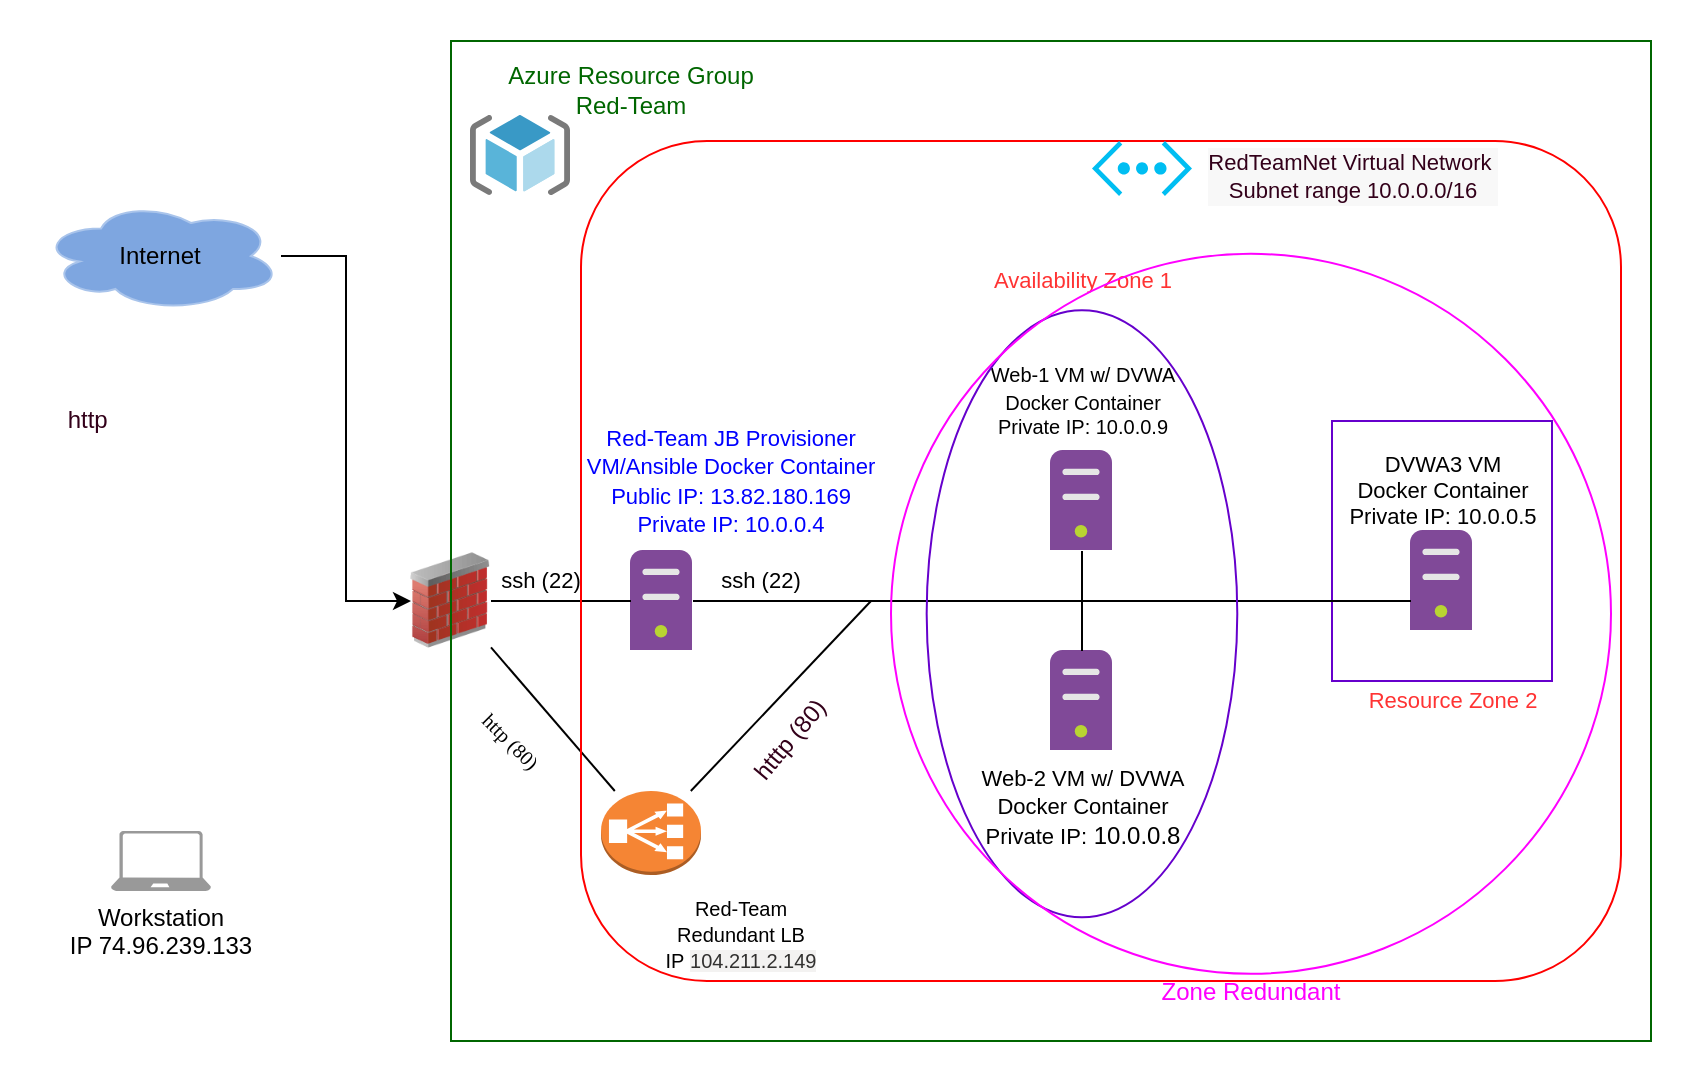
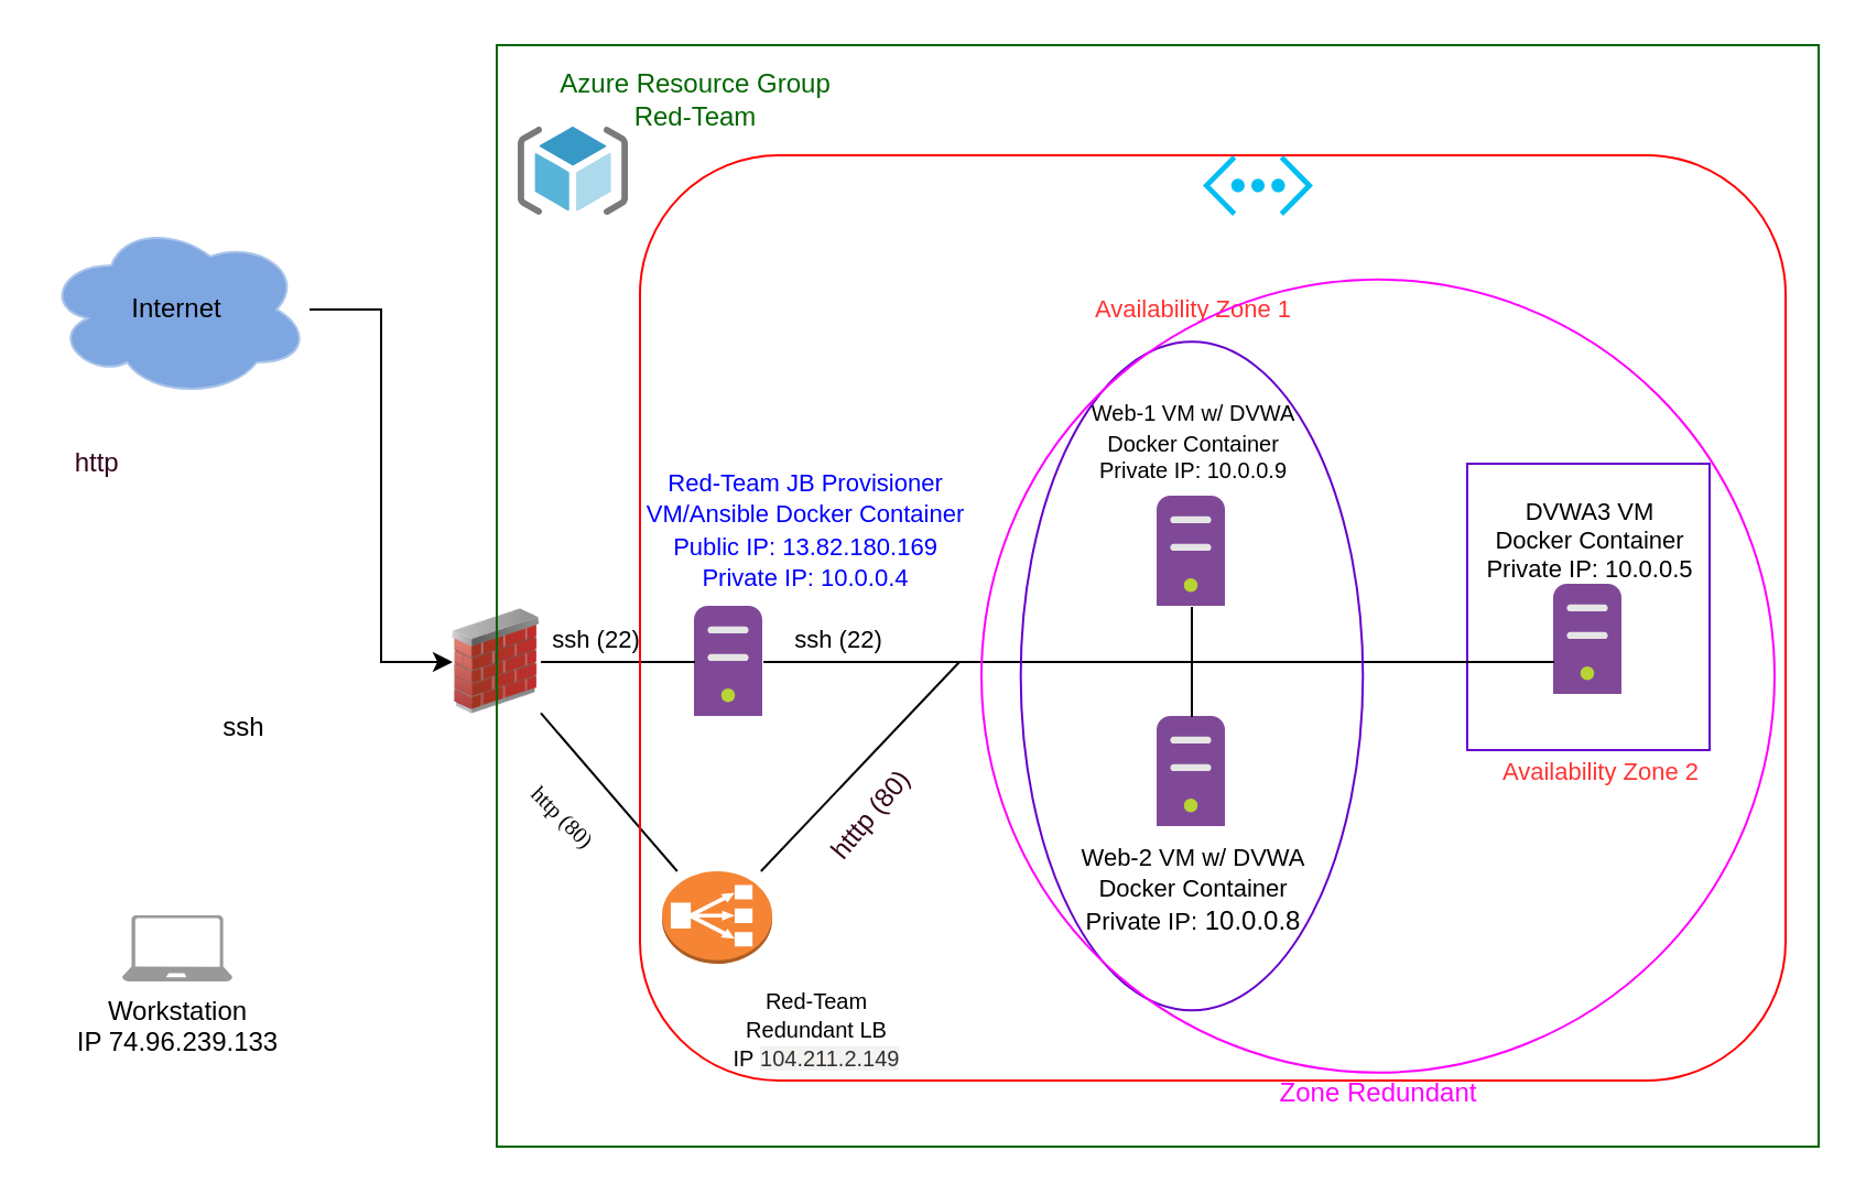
  <mxCell id="0" />
  <mxCell id="1" parent="0" />
  <mxCell id="2" value="Workstation&lt;br&gt;IP 74.96.239.133" style="sketch=0;aspect=fixed;pointerEvents=1;shadow=0;dashed=0;html=1;strokeColor=none;labelPosition=center;verticalLabelPosition=bottom;verticalAlign=top;align=center;fillColor=#999999;shape=mxgraph.azure.laptop" parent="1" vertex="1"><mxGeometry x="55" y="415" width="50" height="30" as="geometry" /></mxCell>
  <mxCell id="3" style="edgeStyle=orthogonalEdgeStyle;rounded=0;orthogonalLoop=1;jettySize=auto;html=1;entryX=0;entryY=0.5;entryDx=0;entryDy=0;fontSize=12;" parent="1" source="4" target="7" edge="1"><mxGeometry relative="1" as="geometry" /></mxCell>
- <mxCell id="4" value="Internet" style="ellipse;shape=cloud;whiteSpace=wrap;html=1;strokeColor=#A9C4EB;fillColor=#7EA6E0;" parent="1" vertex="1"><mxGeometry x="20" y="100" width="120" height="55" as="geometry" /></mxCell>
+ <mxCell id="4" value="Internet" style="ellipse;shape=cloud;whiteSpace=wrap;html=1;strokeColor=#A9C4EB;fillColor=#7EA6E0;" parent="1" vertex="1"><mxGeometry x="20" y="100" width="120" height="80" as="geometry" /></mxCell>
  <mxCell id="5" value="" style="sketch=0;aspect=fixed;html=1;points=[];align=center;image;fontSize=12;image=img/lib/mscae/Non_Azure_Machine.svg;" parent="1" vertex="1"><mxGeometry x="525" y="225" width="31" height="50" as="geometry" /></mxCell>
  <mxCell id="6" value="&lt;font style=&quot;font-size: 11px&quot;&gt;Web-2 VM w/ DVWA&lt;br&gt;Docker Container&lt;br&gt;Private IP:&lt;/font&gt; 10.0.0.8" style="sketch=0;aspect=fixed;html=1;points=[];align=center;image;fontSize=12;image=img/lib/mscae/Non_Azure_Machine.svg;" parent="1" vertex="1"><mxGeometry x="525" y="325" width="31" height="50" as="geometry" /></mxCell>
  <mxCell id="7" value="" style="image;html=1;image=img/lib/clip_art/networking/Firewall_02_128x128.png" parent="1" vertex="1"><mxGeometry x="205" y="262.5" width="40" height="75" as="geometry" /></mxCell>
  <mxCell id="8" value="" style="outlineConnect=0;dashed=0;verticalLabelPosition=bottom;verticalAlign=top;align=center;html=1;shape=mxgraph.aws3.classic_load_balancer;fillColor=#F58534;gradientColor=none;" parent="1" vertex="1"><mxGeometry x="300" y="395" width="50" height="42" as="geometry" /></mxCell>
  <mxCell id="9" value="" style="endArrow=none;html=1;rounded=0;fontFamily=Times New Roman;fontSize=12;startArrow=none;" parent="1" source="7" target="8" edge="1"><mxGeometry width="50" height="50" relative="1" as="geometry"><mxPoint x="625" y="340" as="sourcePoint" /><mxPoint x="565" y="350" as="targetPoint" /></mxGeometry></mxCell>
  <mxCell id="10" value="" style="whiteSpace=wrap;html=1;fontFamily=Times New Roman;fontSize=12;fillColor=none;direction=south;strokeColor=#6600CC;" parent="1" vertex="1"><mxGeometry x="665.5" y="210" width="110" height="130" as="geometry" /></mxCell>
+ <mxCell id="11" value="ssh" style="text;html=1;align=center;verticalAlign=middle;resizable=0;points=[];autosize=1;strokeColor=none;fillColor=none;" parent="1" vertex="1"><mxGeometry x="95" y="320.31" width="30" height="20" as="geometry" /></mxCell>
  <mxCell id="12" value="&lt;font color=&quot;#006600&quot;&gt;&lt;span&gt;Azure Resource&amp;nbsp;Group&lt;/span&gt;&lt;br&gt;&lt;/font&gt;&lt;span&gt;&lt;font color=&quot;#006600&quot;&gt;Red-Team&lt;/font&gt;&lt;br&gt;&lt;/span&gt;&lt;div class=&quot;c-message_actions__container c-message__actions&quot; style=&quot;box-sizing: inherit ; position: absolute ; top: -16px ; right: 17px ; display: inline-flex ; z-index: 1 ; color: rgb(29 , 28 , 29) ; font-size: 15px ; background-color: rgb(248 , 248 , 248)&quot;&gt;&lt;/div&gt;" style="text;html=1;align=center;verticalAlign=middle;resizable=0;points=[];autosize=1;strokeColor=none;fillColor=none;" parent="1" vertex="1"><mxGeometry x="245" y="30" width="140" height="30" as="geometry" /></mxCell>
- <mxCell id="13" value="&lt;div class=&quot;p-rich_text_section&quot; style=&quot;background-color: rgb(248 , 248 , 248) ; box-sizing: inherit&quot;&gt;&lt;font style=&quot;font-size: 11px&quot; color=&quot;#33001a&quot;&gt;RedTeamNet Virtual Network&amp;nbsp;&lt;/font&gt;&lt;/div&gt;&lt;div class=&quot;p-rich_text_section&quot; style=&quot;background-color: rgb(248 , 248 , 248) ; box-sizing: inherit&quot;&gt;&lt;font style=&quot;font-size: 11px&quot; color=&quot;#33001a&quot;&gt;Subnet range 10.0.0.0/16&lt;/font&gt;&lt;/div&gt;&lt;div&gt;&lt;font face=&quot;Times New Roman&quot;&gt;&lt;br&gt;&lt;/font&gt;&lt;/div&gt;" style="text;html=1;align=center;verticalAlign=middle;resizable=0;points=[];autosize=1;strokeColor=none;fillColor=none;" parent="1" vertex="1"><mxGeometry x="595.5" y="70" width="160" height="50" as="geometry" /></mxCell>
  <mxCell id="14" value="" style="sketch=0;aspect=fixed;html=1;points=[];align=center;image;fontSize=12;image=img/lib/mscae/Non_Azure_Machine.svg;fillColor=none;gradientColor=none;" parent="1" vertex="1"><mxGeometry x="315" y="275" width="31" height="50" as="geometry" /></mxCell>
  <mxCell id="15" value="" style="endArrow=none;html=1;rounded=0;fontFamily=Times New Roman;fontSize=12;" parent="1" source="7" target="14" edge="1"><mxGeometry width="50" height="50" relative="1" as="geometry"><mxPoint x="305" y="225" as="sourcePoint" /><mxPoint x="455" y="225" as="targetPoint" /></mxGeometry></mxCell>
  <mxCell id="16" value="&lt;font color=&quot;#0000ff&quot;&gt;&lt;font style=&quot;font-size: 11px&quot;&gt;Red-Team JB Provisioner&lt;br&gt;VM/Ansible Docker Container&lt;/font&gt;&lt;br&gt;&lt;font style=&quot;font-size: 11px&quot;&gt;Public IP:&amp;nbsp;&lt;/font&gt;&lt;/font&gt;&lt;span style=&quot;font-family: &amp;#34;az_ea_font&amp;#34; , &amp;#34;segoe ui&amp;#34; , &amp;#34;az_font&amp;#34; , , , , &amp;#34;roboto&amp;#34; , &amp;#34;oxygen&amp;#34; , &amp;#34;ubuntu&amp;#34; , &amp;#34;cantarell&amp;#34; , &amp;#34;open sans&amp;#34; , &amp;#34;helvetica neue&amp;#34; , sans-serif ; background-color: rgb(255 , 255 , 255)&quot;&gt;&lt;font&gt;&lt;font color=&quot;#0000ff&quot;&gt;&lt;font style=&quot;font-size: 11px&quot;&gt;13.82.180.169&lt;br&gt;&lt;/font&gt;&lt;span style=&quot;font-size: 11px&quot;&gt;Private IP: 10.0.0.4&lt;/span&gt;&lt;/font&gt;&lt;br&gt;&lt;/font&gt;&lt;/span&gt;" style="text;html=1;align=center;verticalAlign=middle;resizable=0;points=[];autosize=1;strokeColor=none;fillColor=none;" parent="1" vertex="1"><mxGeometry x="285" y="205" width="160" height="70" as="geometry" /></mxCell>
  <mxCell id="17" value="http (80)" style="text;html=1;align=center;verticalAlign=middle;resizable=0;points=[];autosize=1;strokeColor=none;fillColor=none;fontSize=10;fontFamily=Verdana;rotation=45;" parent="1" vertex="1"><mxGeometry x="225" y="360.31" width="60" height="20" as="geometry" /></mxCell>
  <mxCell id="18" value="" style="sketch=0;aspect=fixed;html=1;points=[];align=center;image;fontSize=12;image=img/lib/mscae/Non_Azure_Machine.svg;fontFamily=Verdana;fillColor=none;gradientColor=none;" parent="1" vertex="1"><mxGeometry x="705" y="265" width="31" height="50" as="geometry" /></mxCell>
  <mxCell id="19" value="" style="endArrow=none;html=1;rounded=0;fontFamily=Verdana;fontSize=10;startArrow=none;" parent="1" source="6" target="5" edge="1"><mxGeometry width="50" height="50" relative="1" as="geometry"><mxPoint x="545" y="350" as="sourcePoint" /><mxPoint x="545" y="260" as="targetPoint" /></mxGeometry></mxCell>
  <mxCell id="20" value="" style="endArrow=none;html=1;rounded=0;fontSize=12;" parent="1" source="8" edge="1"><mxGeometry width="50" height="50" relative="1" as="geometry"><mxPoint x="295" y="600.932" as="sourcePoint" /><mxPoint x="435" y="300" as="targetPoint" /></mxGeometry></mxCell>
  <mxCell id="21" value="&lt;div&gt;&lt;span style=&quot;font-size: 10px ; font-family: &amp;#34;helvetica&amp;#34;&quot;&gt;Web-1 VM w/ DVWA&lt;/span&gt;&lt;/div&gt;&lt;font face=&quot;Helvetica&quot;&gt;&lt;div&gt;&lt;span style=&quot;font-size: 10px&quot;&gt;Docker Container&lt;/span&gt;&lt;/div&gt;&lt;font style=&quot;font-size: 10px&quot;&gt;&lt;div&gt;&lt;span&gt;Private IP: 10.0.0.9&lt;/span&gt;&lt;/div&gt;&lt;/font&gt;&lt;/font&gt;" style="text;html=1;align=center;verticalAlign=middle;resizable=0;points=[];autosize=1;strokeColor=none;fillColor=none;fontSize=11;fontFamily=Verdana;" parent="1" vertex="1"><mxGeometry x="485.5" y="175" width="110" height="50" as="geometry" /></mxCell>
  <mxCell id="22" value="DVWA3 VM&lt;br&gt;Docker Container&lt;br&gt;Private IP: 10.0.0.5" style="text;html=1;align=center;verticalAlign=middle;resizable=0;points=[];autosize=1;strokeColor=none;fillColor=none;fontSize=11;fontFamily=Helvetica;" parent="1" vertex="1"><mxGeometry x="665.5" y="225" width="110" height="40" as="geometry" /></mxCell>
  <mxCell id="23" value="ssh (22)" style="text;html=1;align=center;verticalAlign=middle;resizable=0;points=[];autosize=1;strokeColor=none;fillColor=none;fontSize=11;fontFamily=Helvetica;" parent="1" vertex="1"><mxGeometry x="240" y="280" width="60" height="20" as="geometry" /></mxCell>
  <mxCell id="24" value="ssh (22)" style="text;html=1;align=center;verticalAlign=middle;resizable=0;points=[];autosize=1;strokeColor=none;fillColor=none;fontSize=11;fontFamily=Helvetica;" parent="1" vertex="1"><mxGeometry x="350" y="280" width="60" height="20" as="geometry" /></mxCell>
  <mxCell id="25" value="" style="endArrow=none;html=1;rounded=0;fontFamily=Helvetica;fontSize=10;entryX=0;entryY=0.7;entryDx=0;entryDy=0;entryPerimeter=0;" parent="1" source="14" target="18" edge="1"><mxGeometry width="50" height="50" relative="1" as="geometry"><mxPoint x="515" y="380" as="sourcePoint" /><mxPoint x="565" y="330" as="targetPoint" /></mxGeometry></mxCell>
  <mxCell id="26" value="" style="ellipse;whiteSpace=wrap;html=1;fontFamily=Verdana;fontSize=10;fillColor=none;gradientColor=none;rotation=-90;strokeColor=#6600CC;" parent="1" vertex="1"><mxGeometry x="388.76" y="228.76" width="303.46" height="155.31" as="geometry" /></mxCell>
  <mxCell id="27" value="&lt;font color=&quot;#ff3333&quot;&gt;Availability Zone 1&lt;/font&gt;" style="text;html=1;align=center;verticalAlign=middle;resizable=0;points=[];autosize=1;strokeColor=none;fillColor=none;fontSize=11;fontFamily=Helvetica;" parent="1" vertex="1"><mxGeometry x="490.5" y="130" width="100" height="20" as="geometry" /></mxCell>
- <mxCell id="28" value="&lt;font color=&quot;#ff3333&quot;&gt;Resource Zone 2&lt;/font&gt;" style="text;html=1;align=center;verticalAlign=middle;resizable=0;points=[];autosize=1;strokeColor=none;fillColor=none;fontSize=11;fontFamily=Helvetica;" parent="1" vertex="1"><mxGeometry x="675.5" y="340.31" width="100" height="20" as="geometry" /></mxCell>
+ <mxCell id="28" value="&lt;font color=&quot;#ff3333&quot;&gt;Availability Zone 2&lt;/font&gt;" style="text;html=1;align=center;verticalAlign=middle;resizable=0;points=[];autosize=1;strokeColor=none;fillColor=none;fontSize=11;fontFamily=Helvetica;" parent="1" vertex="1"><mxGeometry x="675.5" y="340.31" width="100" height="20" as="geometry" /></mxCell>
  <mxCell id="29" value="" style="rounded=1;whiteSpace=wrap;html=1;fontFamily=Helvetica;fontSize=11;fillColor=none;gradientColor=none;align=center;strokeColor=#FF0000;" parent="1" vertex="1"><mxGeometry x="290" y="70" width="520" height="420" as="geometry" /></mxCell>
  <mxCell id="30" value="&lt;font style=&quot;font-size: 10px&quot;&gt;Red-Team &lt;br&gt;Redundant LB&lt;br&gt;IP&amp;nbsp;&lt;span style=&quot;color: rgb(50 , 49 , 48) ; text-align: left ; background-color: rgb(243 , 242 , 241)&quot;&gt;104.211.2.149&lt;/span&gt;&lt;/font&gt;" style="text;html=1;align=center;verticalAlign=middle;resizable=0;points=[];autosize=1;strokeColor=none;fillColor=none;fontSize=11;fontFamily=Helvetica;" parent="1" vertex="1"><mxGeometry x="325" y="447" width="90" height="40" as="geometry" /></mxCell>
  <mxCell id="31" value="" style="rounded=0;whiteSpace=wrap;html=1;fontFamily=Helvetica;fontSize=10;fillColor=none;gradientColor=none;align=center;strokeColor=#006600;" parent="1" vertex="1"><mxGeometry x="225" width="600" height="500" as="geometry" y="20" /></mxCell>
  <mxCell id="32" value="htttp (80)" style="text;html=1;align=center;verticalAlign=middle;resizable=0;points=[];autosize=1;strokeColor=none;fillColor=none;fontColor=#33001A;rotation=-50;" vertex="1" parent="1"><mxGeometry x="365" y="360.31" width="60" height="20" as="geometry" /></mxCell>
  <mxCell id="33" value="" style="sketch=0;aspect=fixed;html=1;points=[];align=center;image;fontSize=12;image=img/lib/mscae/ResourceGroup.svg;fontColor=#33001A;" vertex="1" parent="1"><mxGeometry x="235" y="57.5" width="50" height="40" as="geometry" /></mxCell>
  <mxCell id="34" value="" style="verticalLabelPosition=bottom;html=1;verticalAlign=top;align=center;strokeColor=none;fillColor=#00BEF2;shape=mxgraph.azure.virtual_network;pointerEvents=1;fontColor=#33001A;" vertex="1" parent="1"><mxGeometry x="545.5" y="70" width="50" height="27.5" as="geometry" /></mxCell>
  <mxCell id="35" value="http&amp;nbsp;" style="text;html=1;align=center;verticalAlign=middle;resizable=0;points=[];autosize=1;strokeColor=none;fillColor=none;fontColor=#33001A;" vertex="1" parent="1"><mxGeometry x="25" y="200" width="40" height="20" as="geometry" /></mxCell>
  <mxCell id="36" value="" style="ellipse;whiteSpace=wrap;html=1;aspect=fixed;fontColor=#33001A;strokeColor=#FF00FF;fillColor=none;" vertex="1" parent="1"><mxGeometry x="445" y="126.41" width="360" height="360" as="geometry" /></mxCell>
  <mxCell id="37" value="&lt;font color=&quot;#ff00ff&quot;&gt;Zone Redundant&lt;/font&gt;" style="text;html=1;align=center;verticalAlign=middle;resizable=0;points=[];autosize=1;strokeColor=none;fillColor=none;fontColor=#33001A;" vertex="1" parent="1"><mxGeometry x="575" y="486.41" width="100" height="20" as="geometry" /></mxCell>
